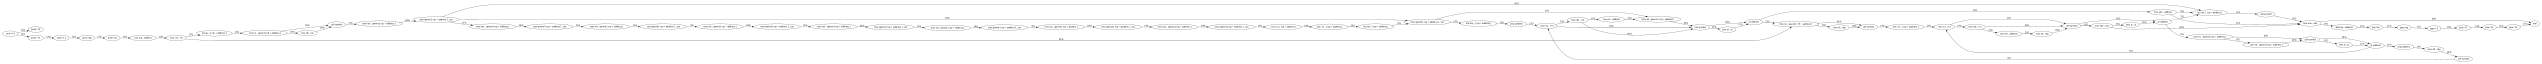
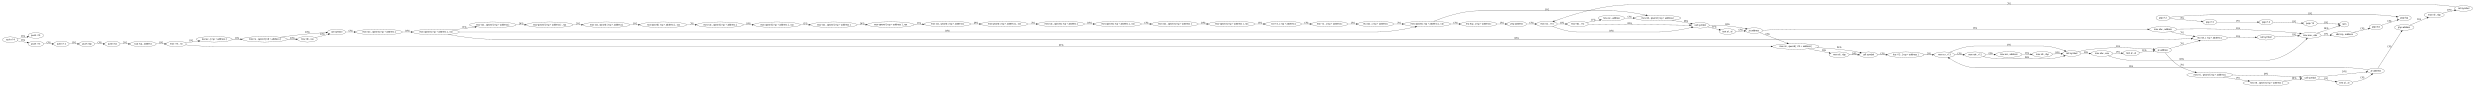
  digraph {
    fontname="Noto Sans"
    rankdir=LR
    node [fontname="Noto Sans"]
    edge [fontname="Noto Sans"]
    n1 [label="push r15"]
    n2 [label="push r14"]
    n3 [label="push r13"]
    n4 [label="push r12"]
    n5 [label="push rbp"]
    n6 [label="push rbx"]
    n7 [label="sub rsp , address"]
    n8 [label="mov r15 , rsi"]
    n9 [label="lea rax , [ rsp + address ]"]
    n10 [label="mov rsi , qword [ r15 + address ]"]
    n11 [label="mov rsi , qword [ rdi + address ]"]
    n12 [label="mov rdi , rbp"]
    n13 [label="call symbol"]
    n14 [label="mov rdi , rax"]
    n15 [label="call symbol"]
    n16 [label="mov rax , qword [ rsp + address ]"]
    n17 [label="mov qword [ rsp + address ] , rax"]
    n18 [label="mov rax , qword [ rsp + address ]"]
    n19 [label="mov qword [ rsp + address ] , rax"]
    n20 [label="lea rdi , [ rsp + address ]"]
    n21 [label="mov qword [ rsp + address ] , rax"]
    n22 [label="lea rbp , [ rsp + address ]"]
    n23 [label="mov rdi , qword [ rsp + address ]"]
    n24 [label="call symbol"]
    n25 [label="mov rax , qword [ rsp + address ]"]
    n26 [label="mov qword [ rsp + address ] , rax"]
    n27 [label="mov rax , qword [ rsp + address ]"]
    n28 [label="mov qword [ rsp + address ] , rax"]
    n29 [label="mov rax , qword [ rsp + address ]"]
    n30 [label="mov qword [ rsp + address ] , rax"]
    n31 [label="mov rax , qword [ rsp + address ]"]
    n32 [label="mov qword [ rsp + address ] , rax"]
    n33 [label="mov rax , qword [ rsp + address ]"]
    n34 [label="mov qword [ rsp + address ] , rax"]
    n35 [label="mov rax , qword [ rsp + address ]"]
    n36 [label="mov qword [ rsp + address ] , rax"]
    n37 [label="lea r14 , [ rsp + address ]"]
    n38 [label="lea r12 , [ rsp + address ]"]
    n39 [label="lea rax , [ rsp + address ]"]
    n40 [label="jmp address"]
    n41 [label="call symbol"]
    n42 [label="mov rcx , r14"]
    n43 [label="mov rdx , r12"]
    n44 [label="mov esi , address"]
    n45 [label="test al , al"]
    n46 [label="je address"]
    n47 [label="mov ebx , address"]
    n48 [label="mov eax , ebx"]
    n49 [label="add rsp , address"]
    n50 [label=retn]
    n51 [label="lea r13 , [ rsp + address ]"]
    n52 [label="mov rcx , r13"]
    n53 [label="mov rdx , r12"]
    n54 [label="call symbol"]
    n55 [label="mov esi , address"]
    n56 [label="mov ebx , eax"]
    n57 [label="je address"]
    n58 [label="pop rbx"]
    n59 [label="pop rbp"]
    n60 [label="pop r12"]
    n61 [label="pop r13"]
    n62 [label="pop r14"]
    n63 [label="pop r15"]
    n64 [label="mov rsi , qword [ rsp + address ]"]
    n65 [label="mov rdi , qword [ rsp + address ]"]
    n66 [label="call symbol"]
    n67 [label="test al , al"]
    n68 [label="je address"]
    n69 [label="jmp address"]
    n70 [label="mov rdi , rbp"]
    n71 [label="call symbol"]
    n72 [label="mov rdi , rbp"]
    n73 [label="test al , al"]
    n2 -> n1 [label=CFG]
    n2 -> n3 [label=CFG]
    n3 -> n4 [label=CFG]
    n4 -> n5 [label=CFG]
    n5 -> n6 [label=CFG]
    n6 -> n7 [label=CFG]
    n7 -> n8 [label=CFG]
    n8 -> n9 [label=CFG]
    n8 -> n10 [label=DFG]
    n9 -> n11 [label=CFG]
    n10 -> n12 [label=CFG]
    n10 -> n13 [label=DFG]
    n11 -> n14 [label=DFG]
    n11 -> n15 [label=DFG]
    n12 -> n13 [label=DFG]
    n13 -> n51 [label=CFG]
    n14 -> n15 [label=DFG]
    n15 -> n16 [label=CFG]
    n16 -> n17 [label=DFG]
    n17 -> n18 [label=CFG]
    n17 -> n19 [label=DFG]
    n17 -> n20 [label=DFG]
    n18 -> n21 [label=DFG]
    n19 -> n22 [label=CFG]
    n19 -> n23 [label=DFG]
    n20 -> n24 [label=DFG]
    n21 -> n25 [label=CFG]
    n22 -> n40 [label=CFG]
    n23 -> n41 [label=DFG]
    n24 -> n48 [label=CFG]
    n25 -> n26 [label=DFG]
    n26 -> n27 [label=CFG]
    n27 -> n28 [label=DFG]
    n28 -> n29 [label=CFG]
    n29 -> n30 [label=DFG]
    n30 -> n31 [label=CFG]
    n31 -> n32 [label=DFG]
    n32 -> n33 [label=CFG]
    n33 -> n34 [label=DFG]
    n34 -> n35 [label=CFG]
    n35 -> n36 [label=DFG]
    n36 -> n37 [label=CFG]
    n37 -> n38 [label=CFG]
    n38 -> n39 [label=CFG]
    n39 -> n19 [label=CFG]
    n40 -> n42 [label=CFG]
    n41 -> n45 [label=CFG]
    n41 -> n46 [label=DFG]
    n42 -> n41 [label=DFG]
    n42 -> n43 [label=CFG]
    n43 -> n41 [label=DFG]
    n43 -> n44 [label=CFG]
    n44 -> n23 [label=CFG]
    n45 -> n46 [label=CFG]
    n46 -> n10 [label=CFG]
    n46 -> n47 [label=CFG]
    n47 -> n20 [label=CFG]
    n47 -> n48 [label=DFG]
    n48 -> n49 [label=CFG]
    n48 -> n50 [label=DFG]
    n49 -> n58 [label=CFG]
    n51 -> n52 [label=CFG]
    n52 -> n53 [label=CFG]
    n52 -> n54 [label=DFG]
    n53 -> n54 [label=DFG]
    n53 -> n55 [label=CFG]
    n54 -> n56 [label=DFG]
    n54 -> n57 [label=DFG]
    n55 -> n72 [label=CFG]
    n56 -> n48 [label=DFG]
    n56 -> n73 [label=CFG]
    n57 -> n20 [label=CFG]
    n57 -> n64 [label=CFG]
    n58 -> n59 [label=CFG]
-   n59 -> n60 [label=CFG]
+   n60 -> n59 [label=CFG]
    n60 -> n61 [label=CFG]
    n61 -> n62 [label=CFG]
    n62 -> n63 [label=CFG]
    n63 -> n50 [label=CFG]
    n64 -> n65 [label=CFG]
    n64 -> n66 [label=DFG]
    n65 -> n66 [label=DFG]
    n66 -> n67 [label=CFG]
    n66 -> n68 [label=DFG]
    n67 -> n68 [label=CFG]
    n68 -> n52 [label=CFG]
    n68 -> n69 [label=CFG]
    n69 -> n70 [label=CFG]
    n70 -> n71 [label=DFG]
    n71 -> n42 [label=CFG]
    n72 -> n54 [label=DFG]
    n73 -> n57 [label=CFG]
  }
